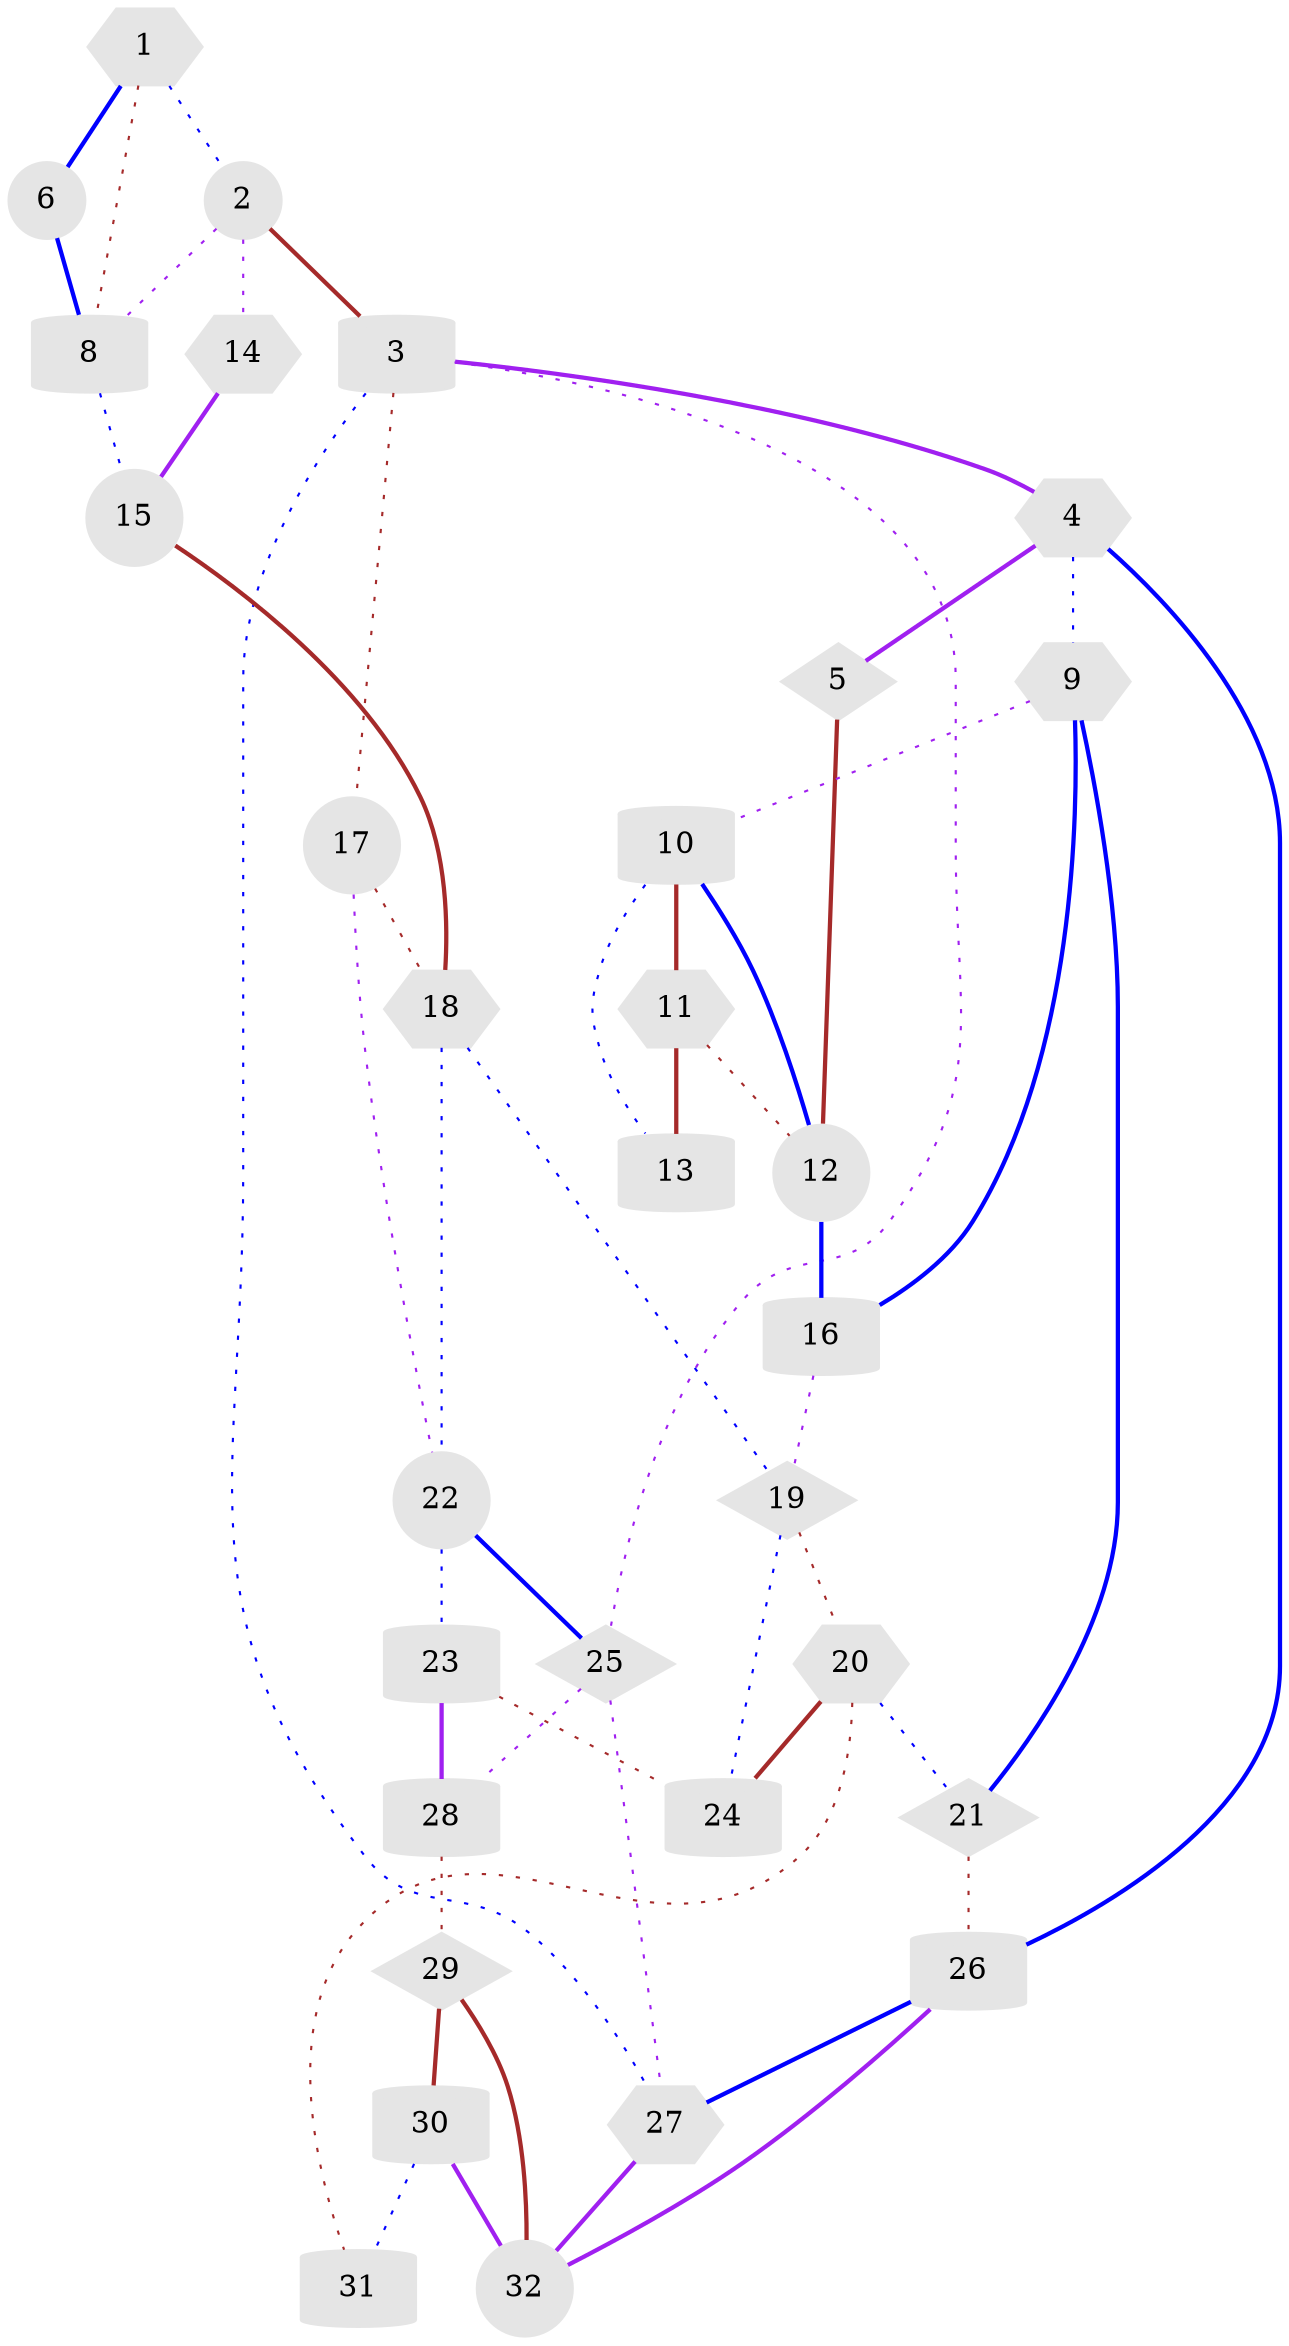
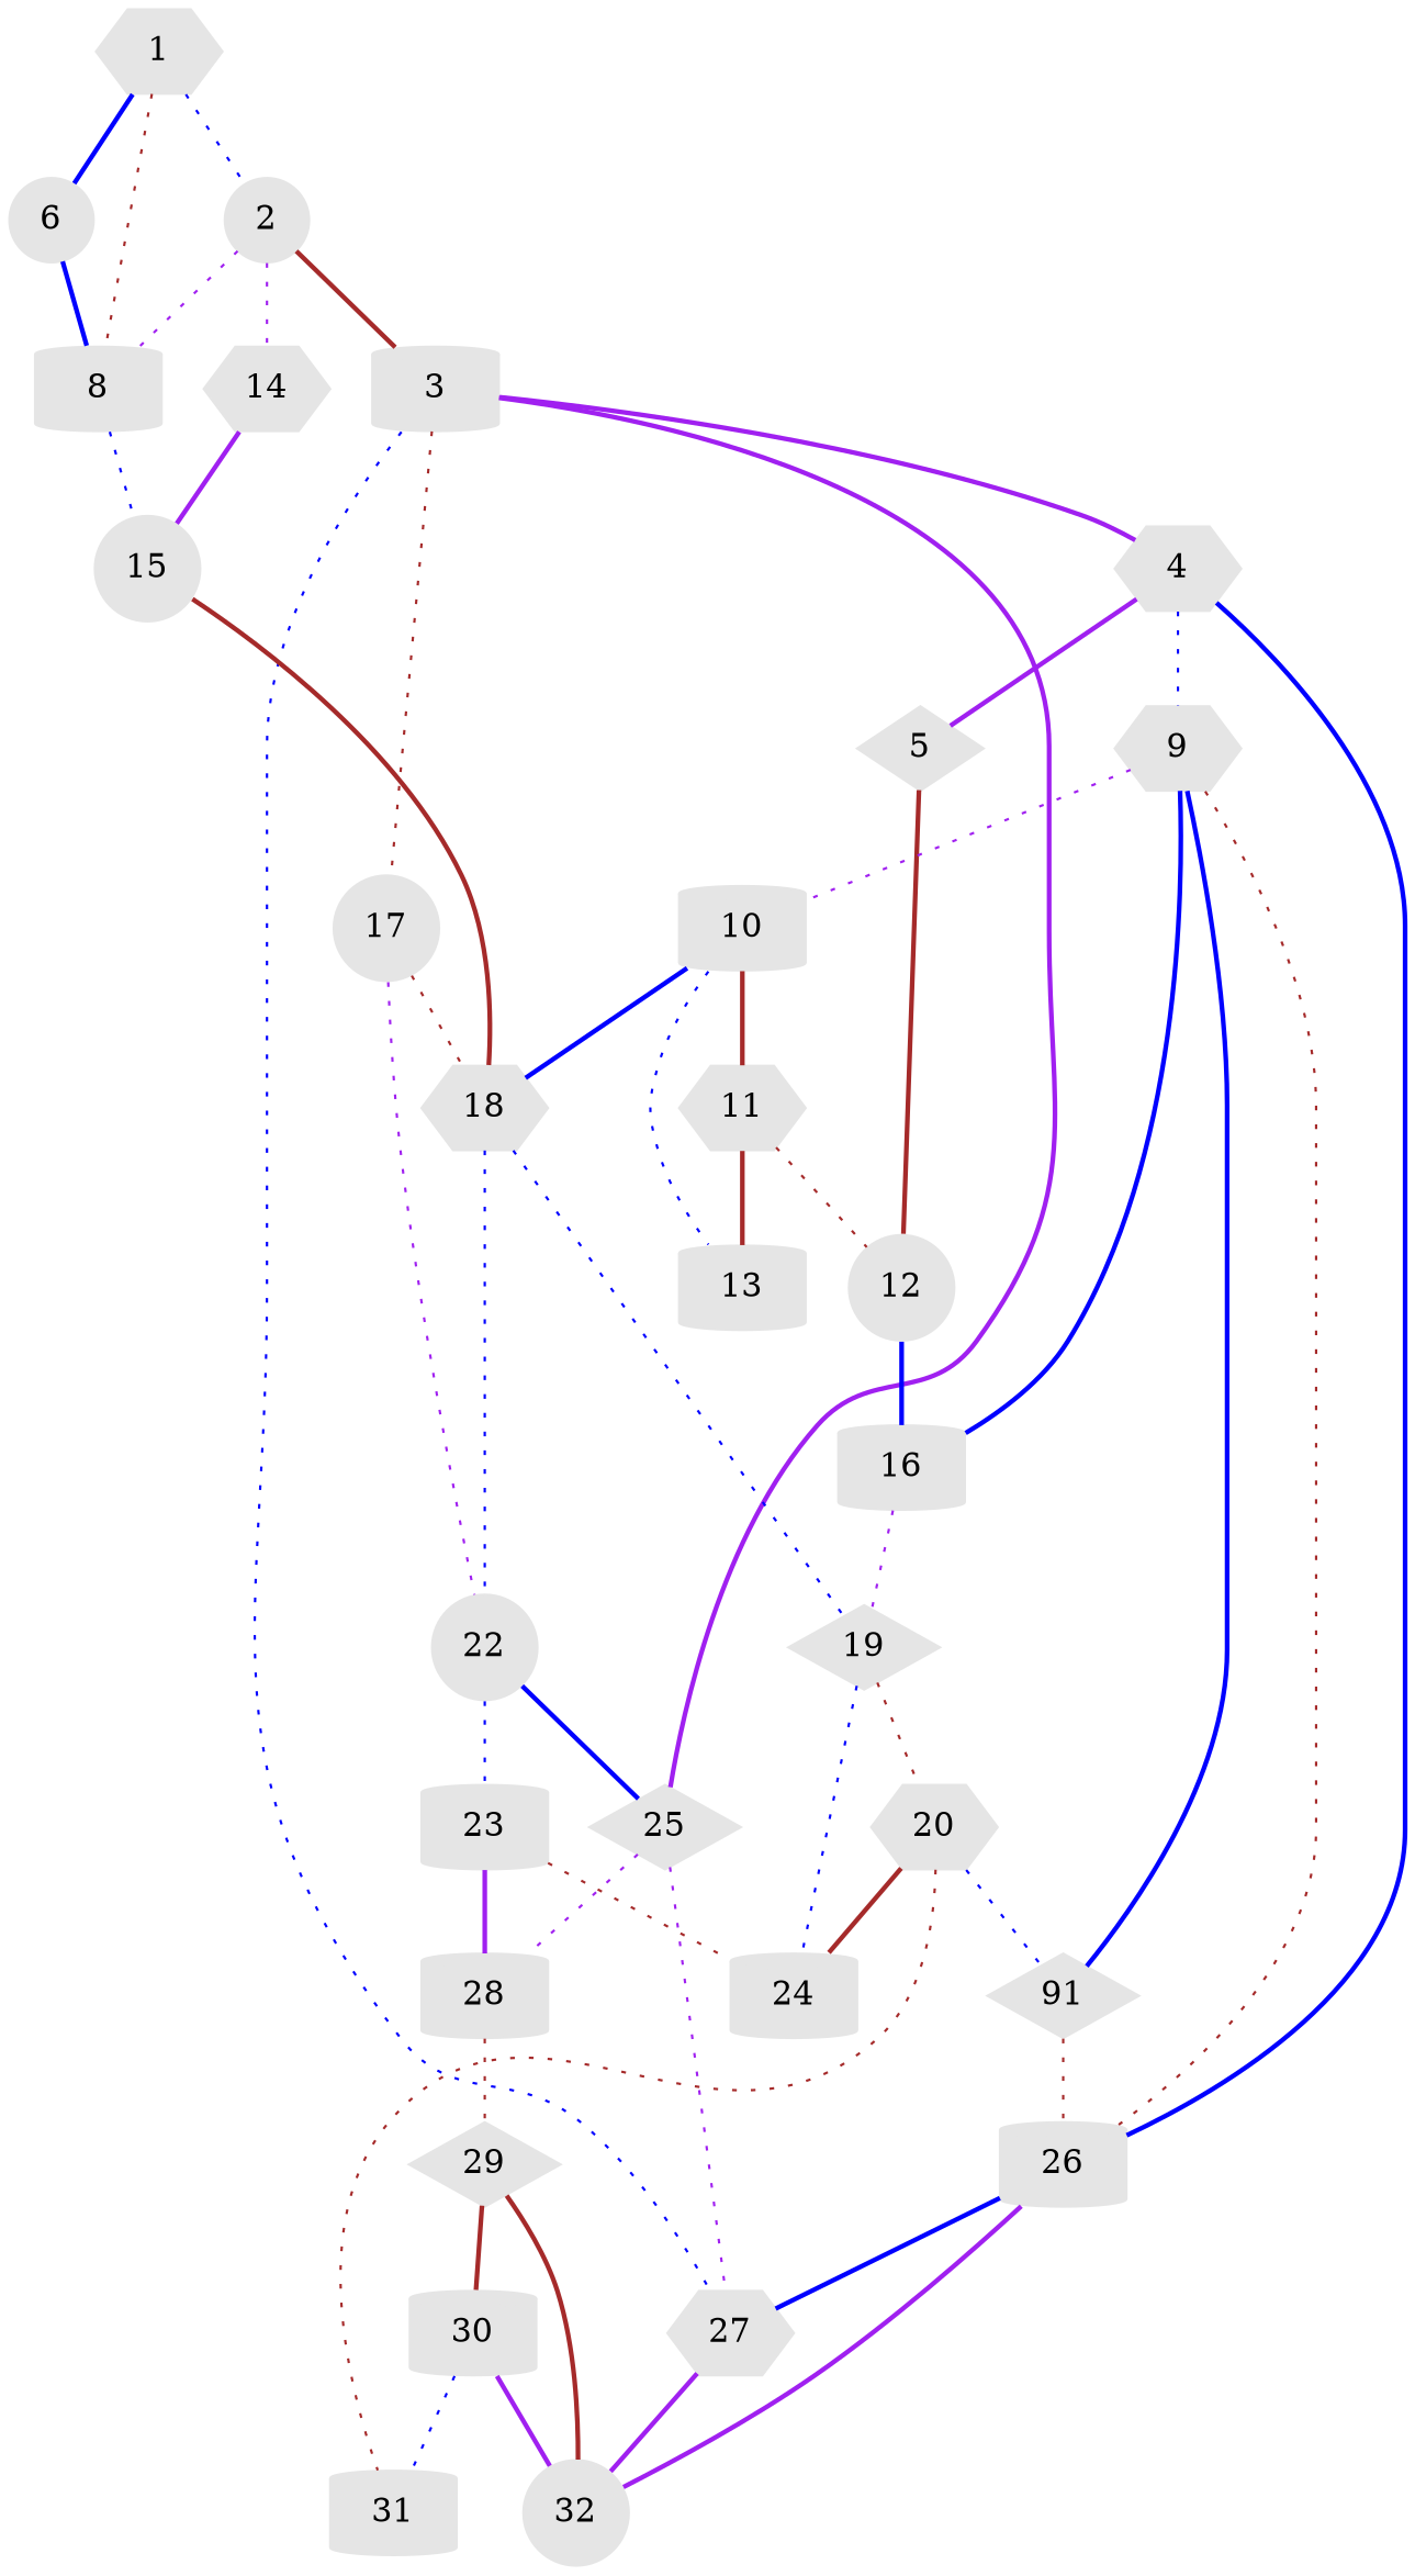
  graph {
    node [color=gray90 shape=cylinder style=filled]
    edge [color=blue style=dotted weight=1.0]
    1 [shape=hexagon]
    2 [shape=circle]
    6 [shape=circle]
    8
    3
    14 [shape=hexagon]
    15 [shape=circle]
    4 [shape=hexagon]
    17 [shape=circle]
    25 [shape=diamond]
    27 [shape=hexagon]
    5 [shape=diamond]
    9 [shape=hexagon]
    26
    18 [shape=hexagon]
    22 [shape=circle]
    28
    32 [shape=circle]
    12 [shape=circle]
    16
    10
-   21 [shape=diamond]
+   21 [shape=diamond label=91]
    19 [shape=diamond]
    11 [shape=hexagon]
    13
    20 [shape=hexagon]
    24
    23
    31
    29 [shape=diamond]
    30
    1 -- 2
    1 -- 6 [style=bold]
    1 -- 8 [color=brown]
    2 -- 8 [color=purple]
    2 -- 3 [color=brown style=bold weight=2.0]
    2 -- 14 [color=purple weight=2.0]
    6 -- 8 [style=bold]
    8 -- 15
    3 -- 4 [color=purple style=bold]
    3 -- 17 [color=brown]
-   3 -- 25 [color=purple]
+   3 -- 25 [color=purple style=bold]
    3 -- 27
    14 -- 15 [color=purple style=bold]
    15 -- 18 [color=brown style=bold weight=2.0]
    4 -- 5 [color=purple style=bold]
    4 -- 9
    4 -- 26 [style=bold]
    17 -- 18 [color=brown weight=2.0]
    17 -- 22 [color=purple]
    25 -- 27 [color=purple weight=2.0]
    25 -- 28 [color=purple weight=2.0]
    27 -- 32 [color=purple style=bold]
    5 -- 12 [color=brown style=bold]
+   9 -- 26 [color=brown weight=2.0]
    9 -- 16 [style=bold]
    9 -- 10 [color=purple weight=2.0]
    9 -- 21 [style=bold]
    26 -- 27 [style=bold weight=2.0]
    26 -- 32 [color=purple style=bold]
    18 -- 22
    18 -- 19
    22 -- 25 [style=bold]
    22 -- 23 [weight=2.0]
    28 -- 29 [color=brown weight=2.0]
    12 -- 16 [style=bold weight=2.0]
    16 -- 19 [color=purple]
-   10 -- 12 [style=bold]
+   10 -- 18 [style=bold]
    10 -- 11 [color=brown style=bold]
    10 -- 13 [weight=2.0]
    21 -- 26 [color=brown weight=2.0]
    19 -- 20 [color=brown]
    19 -- 24
    11 -- 12 [color=brown]
    11 -- 13 [color=brown style=bold weight=2.0]
    20 -- 21 [weight=2.0]
    20 -- 24 [color=brown style=bold]
    20 -- 31 [color=brown weight=2.0]
    23 -- 28 [color=purple style=bold weight=2.0]
    23 -- 24 [color=brown weight=2.0]
    29 -- 32 [color=brown style=bold]
    29 -- 30 [color=brown style=bold]
    30 -- 32 [color=purple style=bold weight=3.0]
    30 -- 31 [weight=2.0]
  }
